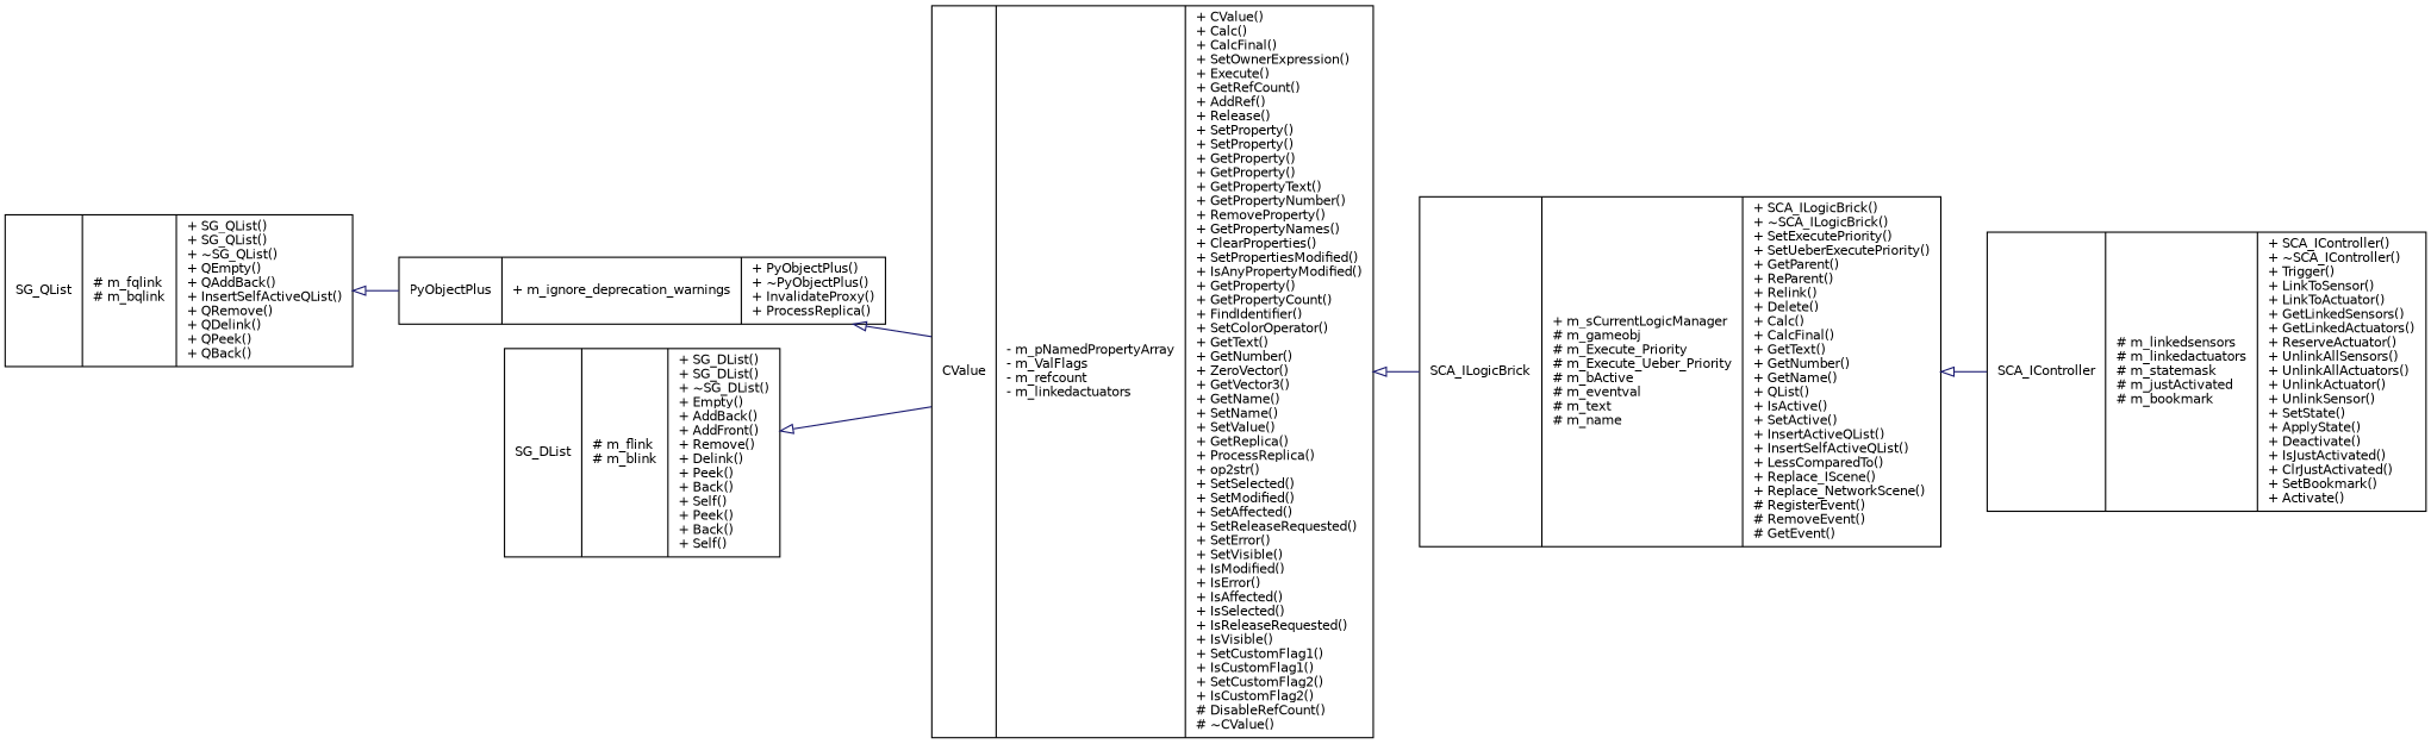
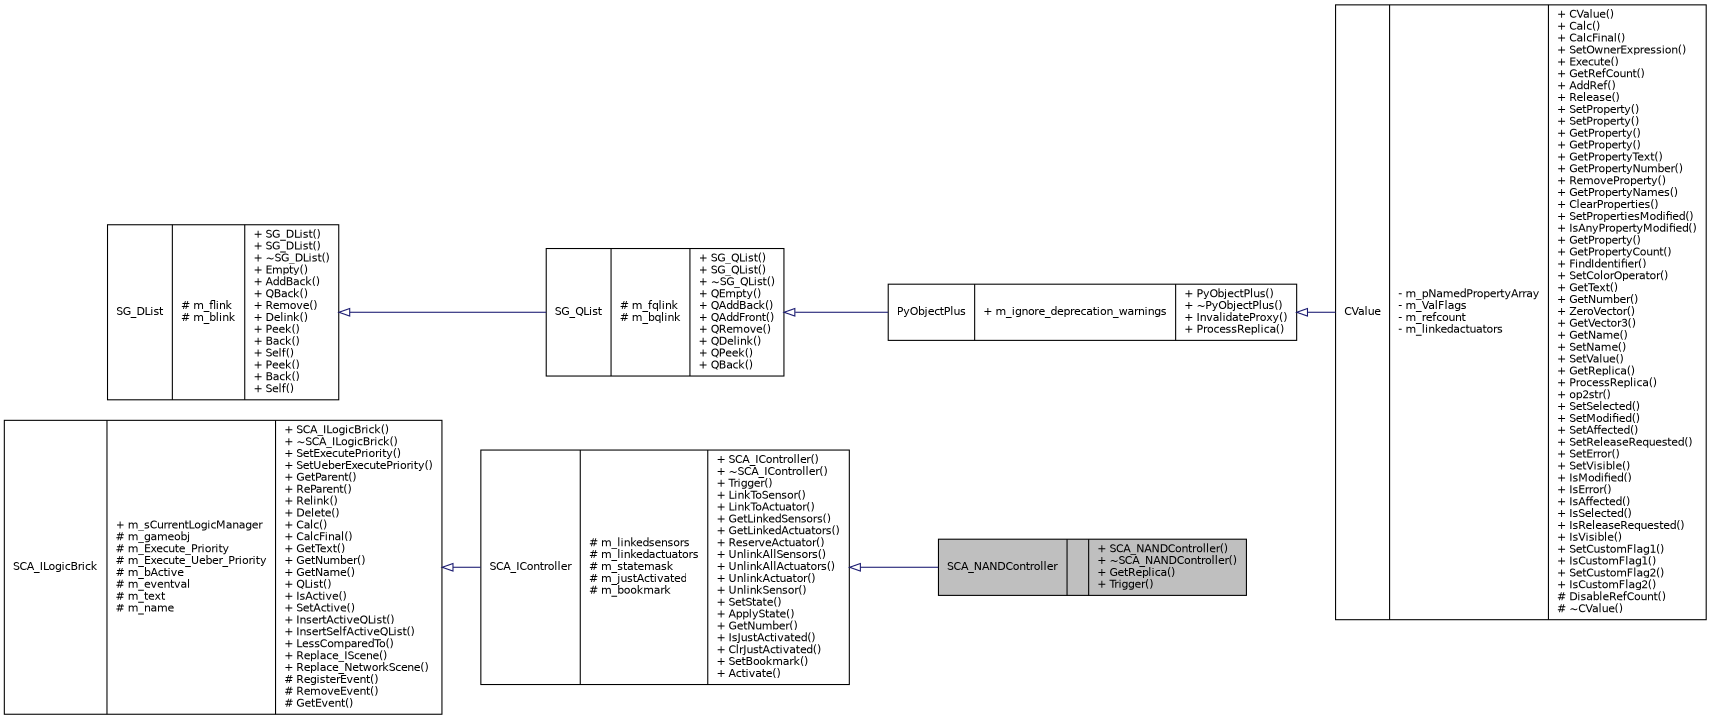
  digraph {
    rankdir=LR
    node [color=black fillcolor=white fontname=Helvetica fontsize=10 shape=record style=filled]
    edge [arrowtail=empty color=midnightblue dir=back fontname=Helvetica fontsize=10 labelfontname=Helvetica labelfontsize=10 style=solid]
-   n2 [height=0.2 label="{SCA_IController\n|# m_linkedsensors\l# m_linkedactuators\l# m_statemask\l# m_justActivated\l# m_bookmark\l|+ SCA_IController()\l+ ~SCA_IController()\l+ Trigger()\l+ LinkToSensor()\l+ LinkToActuator()\l+ GetLinkedSensors()\l+ GetLinkedActuators()\l+ ReserveActuator()\l+ UnlinkAllSensors()\l+ UnlinkAllActuators()\l+ UnlinkActuator()\l+ UnlinkSensor()\l+ SetState()\l+ ApplyState()\l+ Deactivate()\l+ IsJustActivated()\l+ ClrJustActivated()\l+ SetBookmark()\l+ Activate()\l}" width=0.4]
+   n1 [fillcolor=grey75 fontcolor=black height=0.2 label="{SCA_NANDController\n||+ SCA_NANDController()\l+ ~SCA_NANDController()\l+ GetReplica()\l+ Trigger()\l}" width=0.4]
+   n2 [height=0.2 label="{SCA_IController\n|# m_linkedsensors\l# m_linkedactuators\l# m_statemask\l# m_justActivated\l# m_bookmark\l|+ SCA_IController()\l+ ~SCA_IController()\l+ Trigger()\l+ LinkToSensor()\l+ LinkToActuator()\l+ GetLinkedSensors()\l+ GetLinkedActuators()\l+ ReserveActuator()\l+ UnlinkAllSensors()\l+ UnlinkAllActuators()\l+ UnlinkActuator()\l+ UnlinkSensor()\l+ SetState()\l+ ApplyState()\l+ GetNumber()\l+ IsJustActivated()\l+ ClrJustActivated()\l+ SetBookmark()\l+ Activate()\l}" width=0.4]
    n3 [height=0.2 label="{SCA_ILogicBrick\n|+ m_sCurrentLogicManager\l# m_gameobj\l# m_Execute_Priority\l# m_Execute_Ueber_Priority\l# m_bActive\l# m_eventval\l# m_text\l# m_name\l|+ SCA_ILogicBrick()\l+ ~SCA_ILogicBrick()\l+ SetExecutePriority()\l+ SetUeberExecutePriority()\l+ GetParent()\l+ ReParent()\l+ Relink()\l+ Delete()\l+ Calc()\l+ CalcFinal()\l+ GetText()\l+ GetNumber()\l+ GetName()\l+ QList()\l+ IsActive()\l+ SetActive()\l+ InsertActiveQList()\l+ InsertSelfActiveQList()\l+ LessComparedTo()\l+ Replace_IScene()\l+ Replace_NetworkScene()\l# RegisterEvent()\l# RemoveEvent()\l# GetEvent()\l}" width=0.4]
    n4 [height=0.2 label="{CValue\n|- m_pNamedPropertyArray\l- m_ValFlags\l- m_refcount\l- m_linkedactuators\l|+ CValue()\l+ Calc()\l+ CalcFinal()\l+ SetOwnerExpression()\l+ Execute()\l+ GetRefCount()\l+ AddRef()\l+ Release()\l+ SetProperty()\l+ SetProperty()\l+ GetProperty()\l+ GetProperty()\l+ GetPropertyText()\l+ GetPropertyNumber()\l+ RemoveProperty()\l+ GetPropertyNames()\l+ ClearProperties()\l+ SetPropertiesModified()\l+ IsAnyPropertyModified()\l+ GetProperty()\l+ GetPropertyCount()\l+ FindIdentifier()\l+ SetColorOperator()\l+ GetText()\l+ GetNumber()\l+ ZeroVector()\l+ GetVector3()\l+ GetName()\l+ SetName()\l+ SetValue()\l+ GetReplica()\l+ ProcessReplica()\l+ op2str()\l+ SetSelected()\l+ SetModified()\l+ SetAffected()\l+ SetReleaseRequested()\l+ SetError()\l+ SetVisible()\l+ IsModified()\l+ IsError()\l+ IsAffected()\l+ IsSelected()\l+ IsReleaseRequested()\l+ IsVisible()\l+ SetCustomFlag1()\l+ IsCustomFlag1()\l+ SetCustomFlag2()\l+ IsCustomFlag2()\l# DisableRefCount()\l# ~CValue()\l}" width=0.4]
    n5 [height=0.2 label="{PyObjectPlus\n|+ m_ignore_deprecation_warnings\l|+ PyObjectPlus()\l+ ~PyObjectPlus()\l+ InvalidateProxy()\l+ ProcessReplica()\l}" width=0.4]
-   n6 [height=0.2 label="{SG_QList\n|# m_fqlink\l# m_bqlink\l|+ SG_QList()\l+ SG_QList()\l+ ~SG_QList()\l+ QEmpty()\l+ QAddBack()\l+ InsertSelfActiveQList()\l+ QRemove()\l+ QDelink()\l+ QPeek()\l+ QBack()\l}" width=0.4]
-   n7 [height=0.2 label="{SG_DList\n|# m_flink\l# m_blink\l|+ SG_DList()\l+ SG_DList()\l+ ~SG_DList()\l+ Empty()\l+ AddBack()\l+ AddFront()\l+ Remove()\l+ Delink()\l+ Peek()\l+ Back()\l+ Self()\l+ Peek()\l+ Back()\l+ Self()\l}" width=0.4]
+   n6 [height=0.2 label="{SG_QList\n|# m_fqlink\l# m_bqlink\l|+ SG_QList()\l+ SG_QList()\l+ ~SG_QList()\l+ QEmpty()\l+ QAddBack()\l+ QAddFront()\l+ QRemove()\l+ QDelink()\l+ QPeek()\l+ QBack()\l}" width=0.4]
+   n7 [height=0.2 label="{SG_DList\n|# m_flink\l# m_blink\l|+ SG_DList()\l+ SG_DList()\l+ ~SG_DList()\l+ Empty()\l+ AddBack()\l+ QBack()\l+ Remove()\l+ Delink()\l+ Peek()\l+ Back()\l+ Self()\l+ Peek()\l+ Back()\l+ Self()\l}" width=0.4]
+   n2 -> n1
    n3 -> n2
-   n4 -> n3
    n5 -> n4
    n6 -> n5
-   n7 -> n4
+   n7 -> n6
  }
